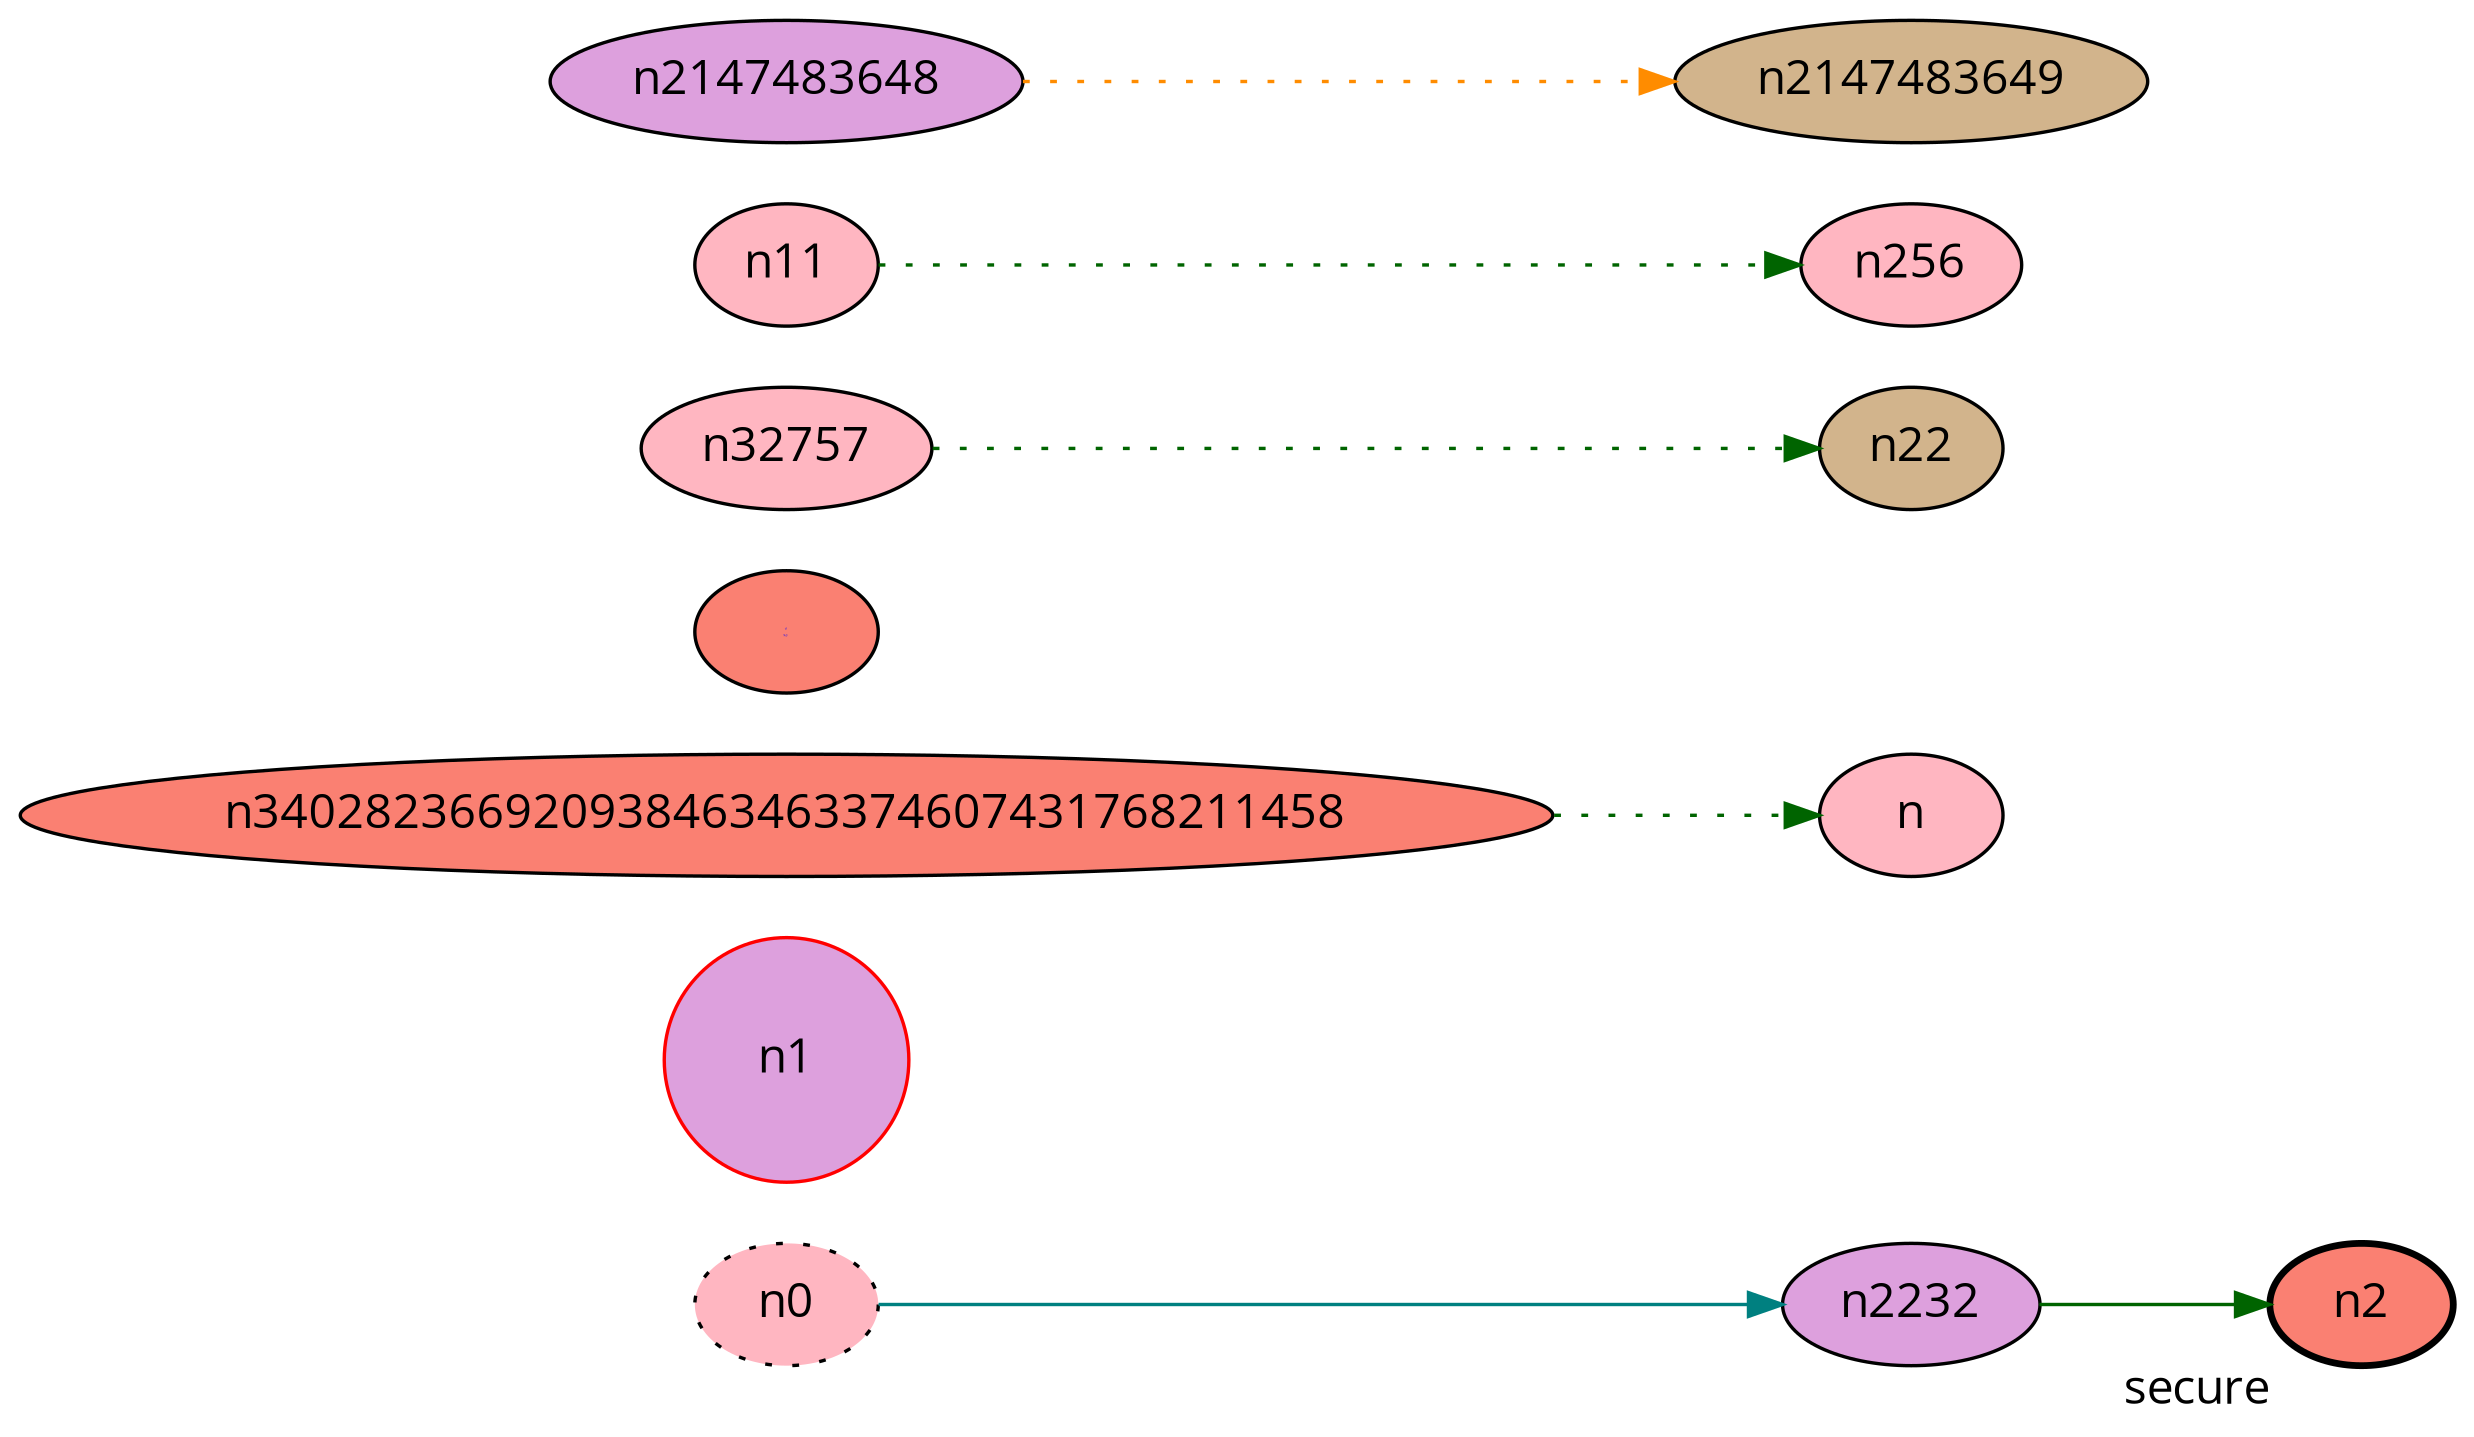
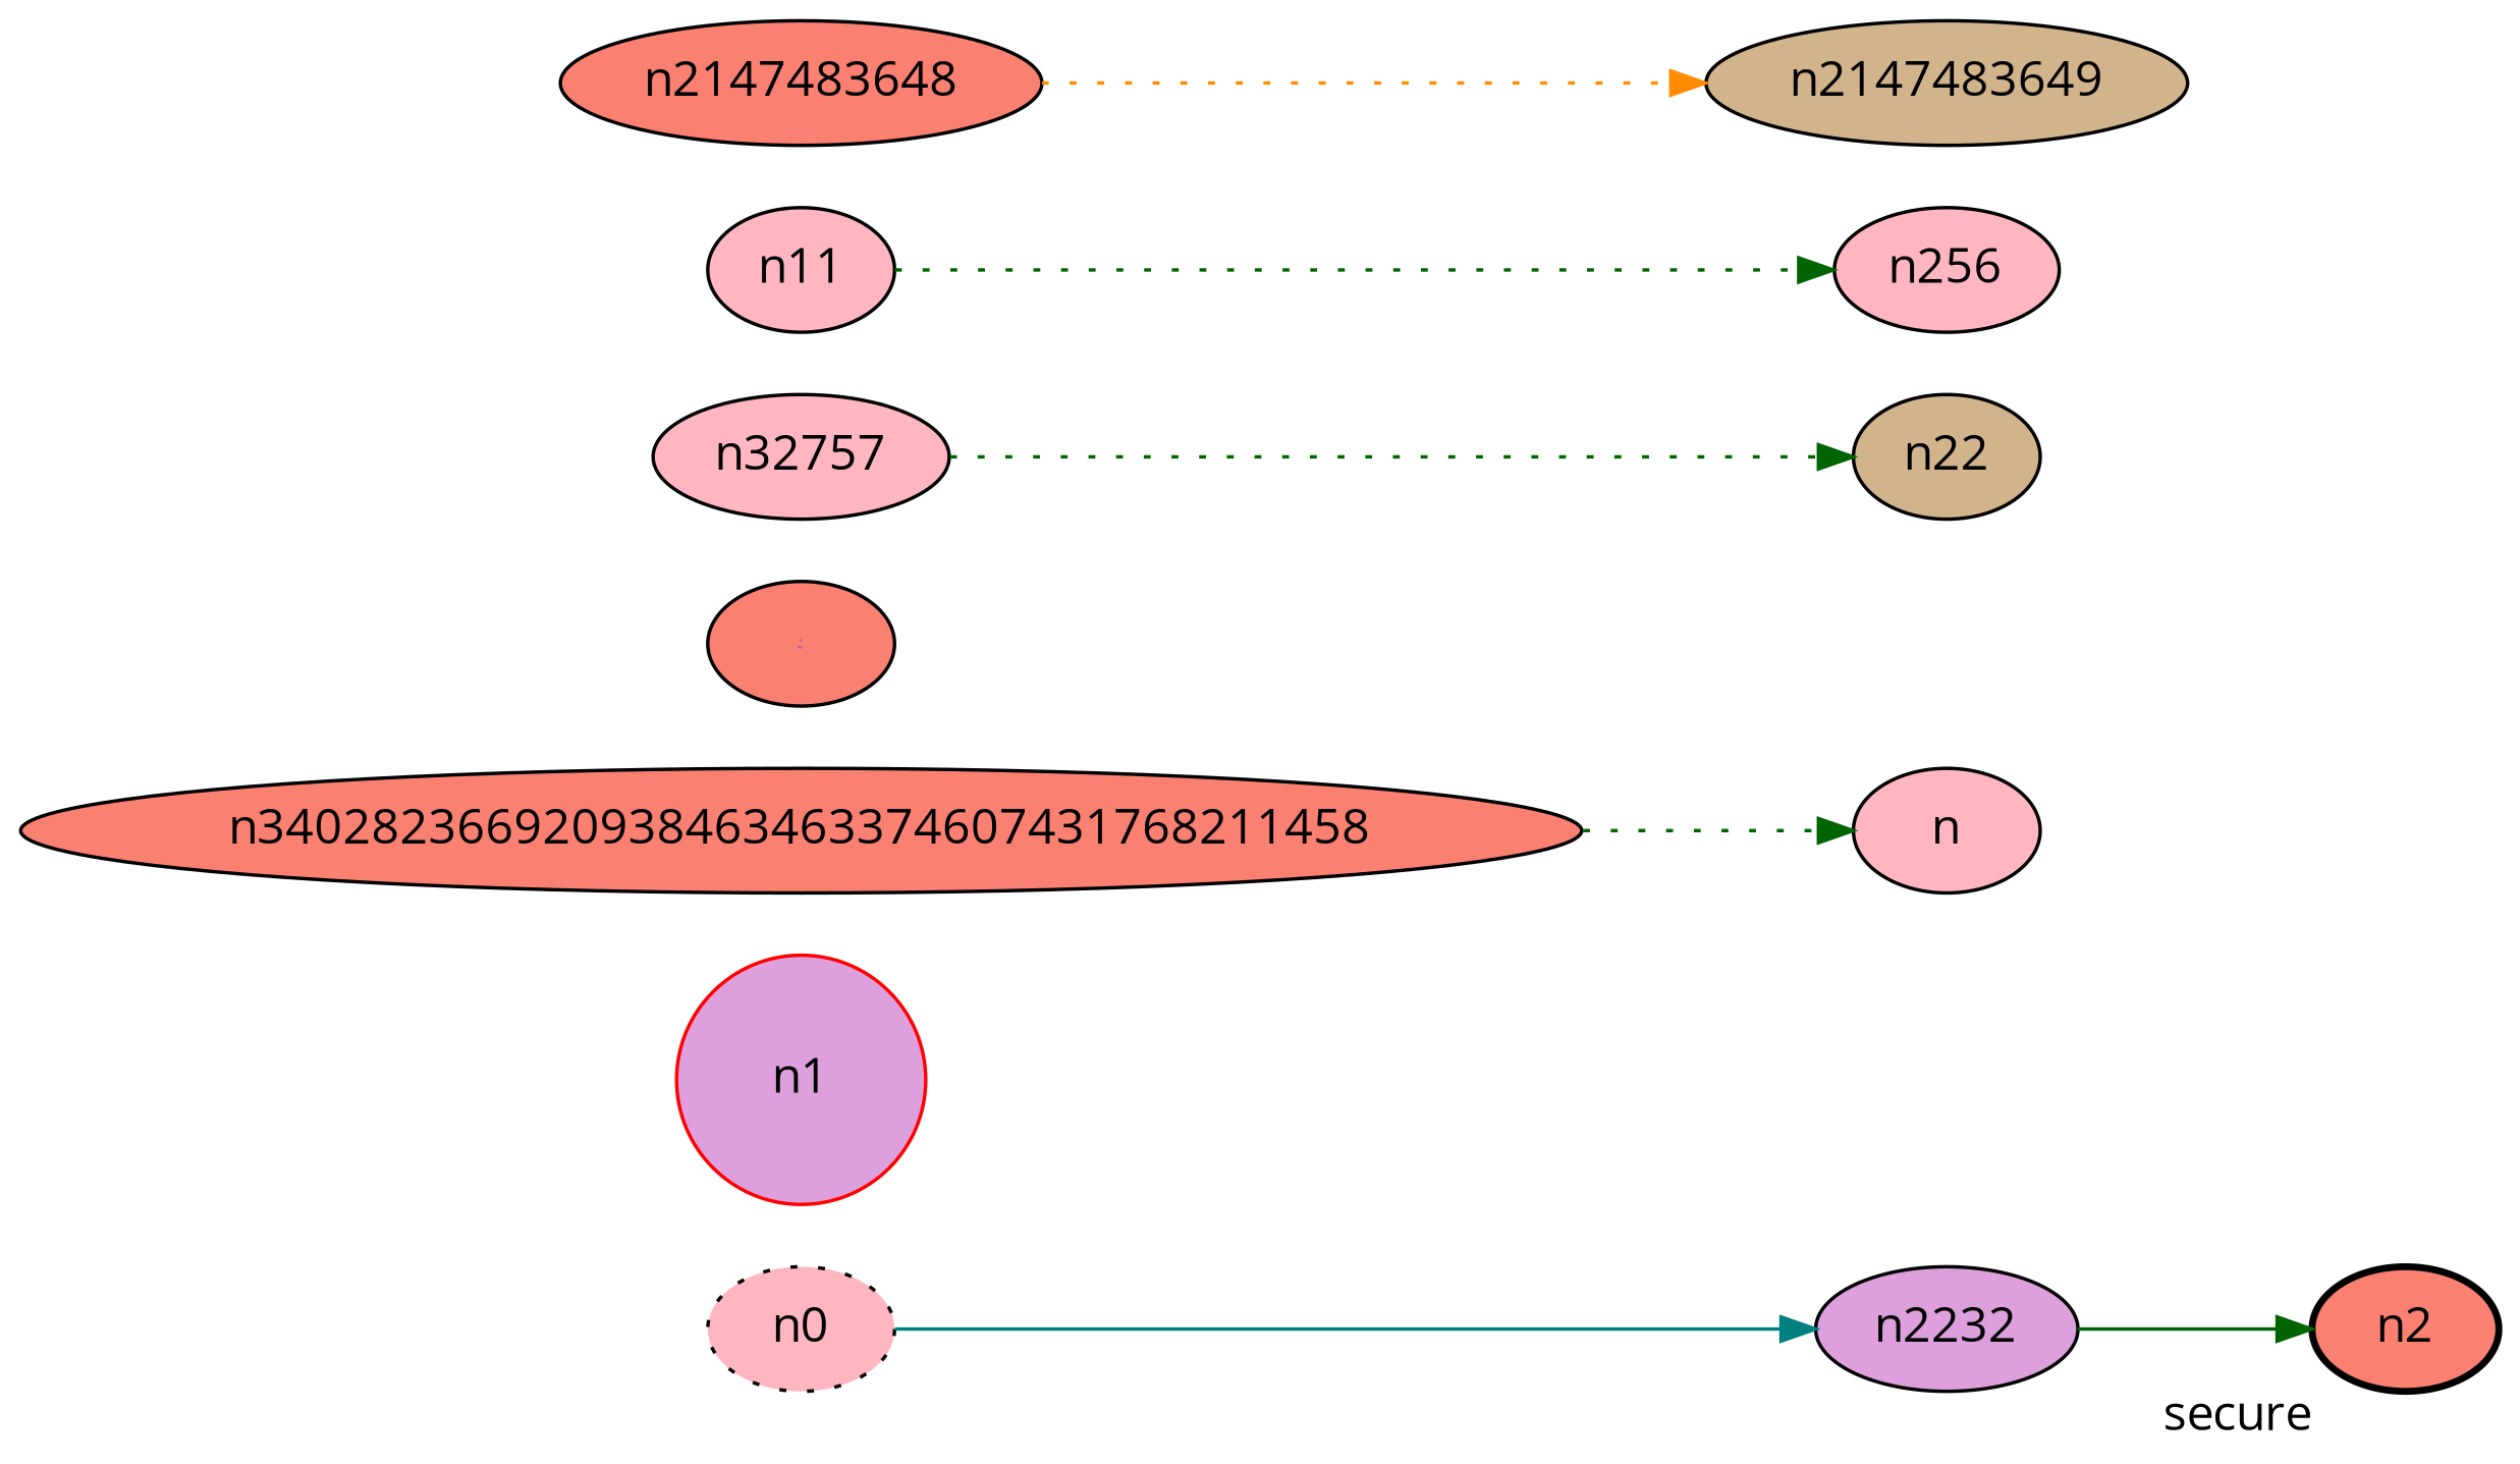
  digraph {
    fontcolor=blue
    fontname="Open Sans"
    rankdir=LR
    node [fillcolor=lightpink fontname="Open Sans" style=filled]
    edge [color=darkgreen fontname="Open Sans" style=dotted]
    n0 [style="dotted,filled"]
    n2232 [fillcolor=plum]
    n2 [fillcolor=salmon style="bold,filled" xlabel=secure]
    n1 [color=red fillcolor=plum height=1 width=1]
    n340282366920938463463374607431768211458 [fillcolor=salmon]
    n
    -17364124880755716575967612858821 [fillcolor=salmon fontcolor=blue fontsize=1 label="d\n\l\G"]
    n22 [fillcolor=tan]
    n32757
    n11
    n256
-   n2147483648 [fillcolor=plum]
+   n2147483648 [fillcolor=salmon]
    n2147483649 [fillcolor=tan]
    n0 -> n2232 [color=teal style=solid]
    n2232 -> n2 [style=solid]
    n340282366920938463463374607431768211458 -> n
    n32757 -> n22
    n11 -> n256
    n2147483648 -> n2147483649 [color=darkorange]
  }
